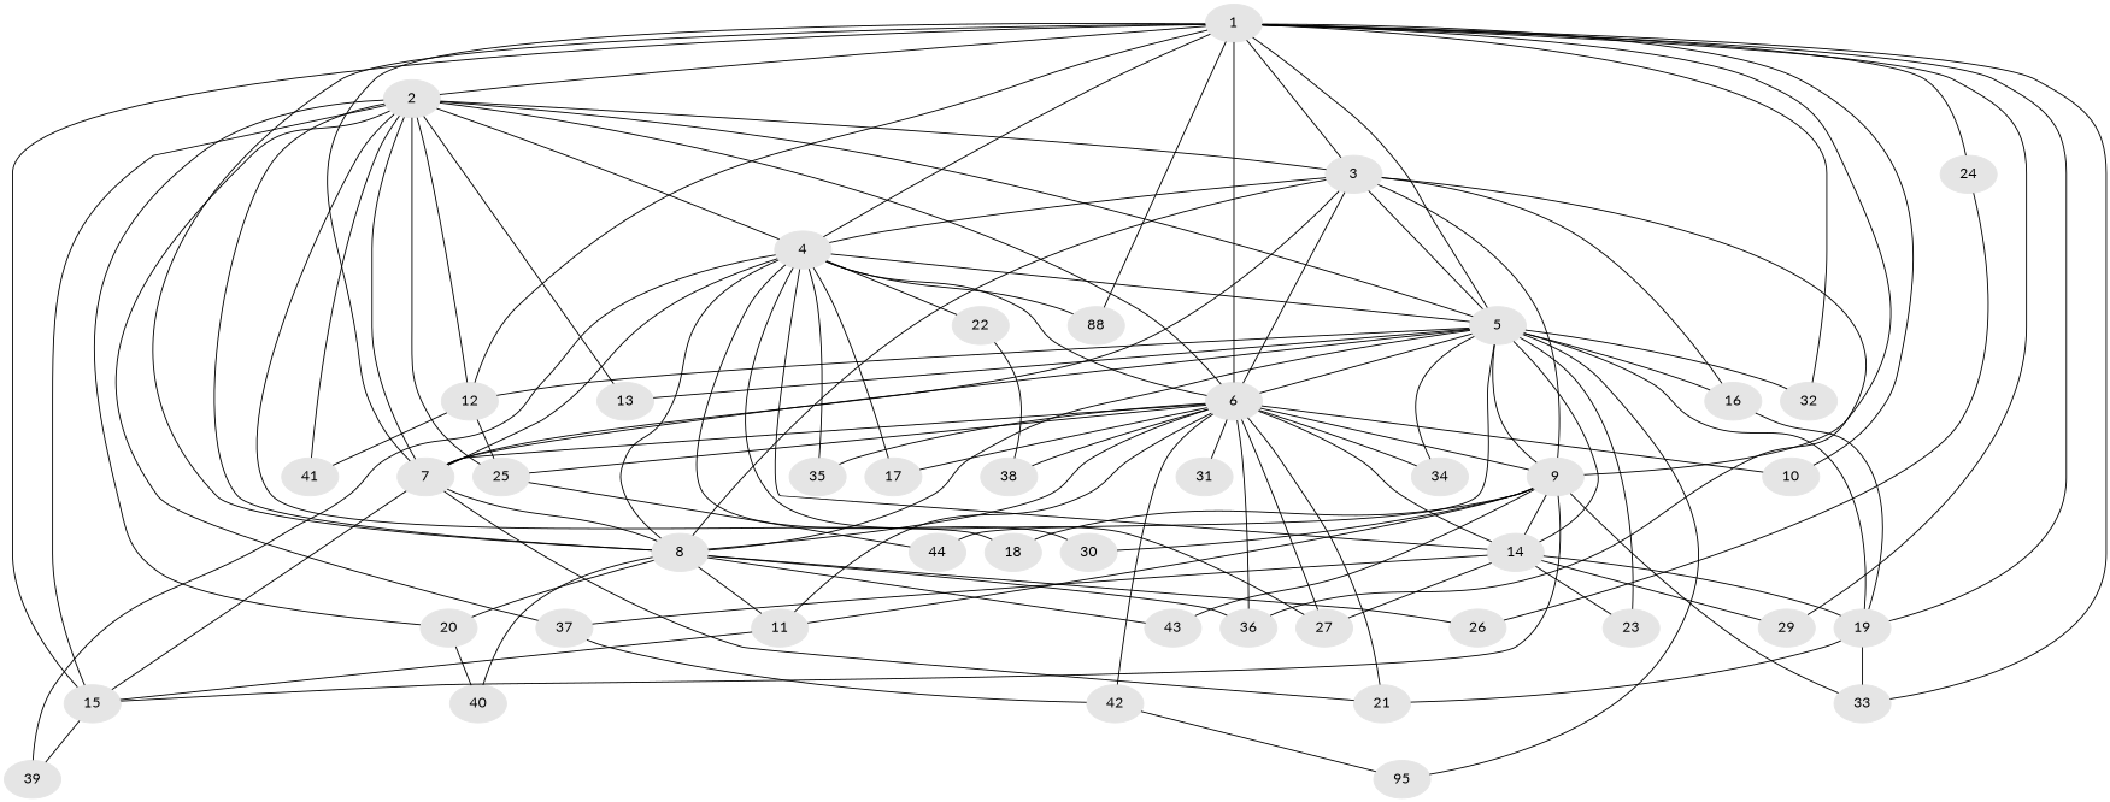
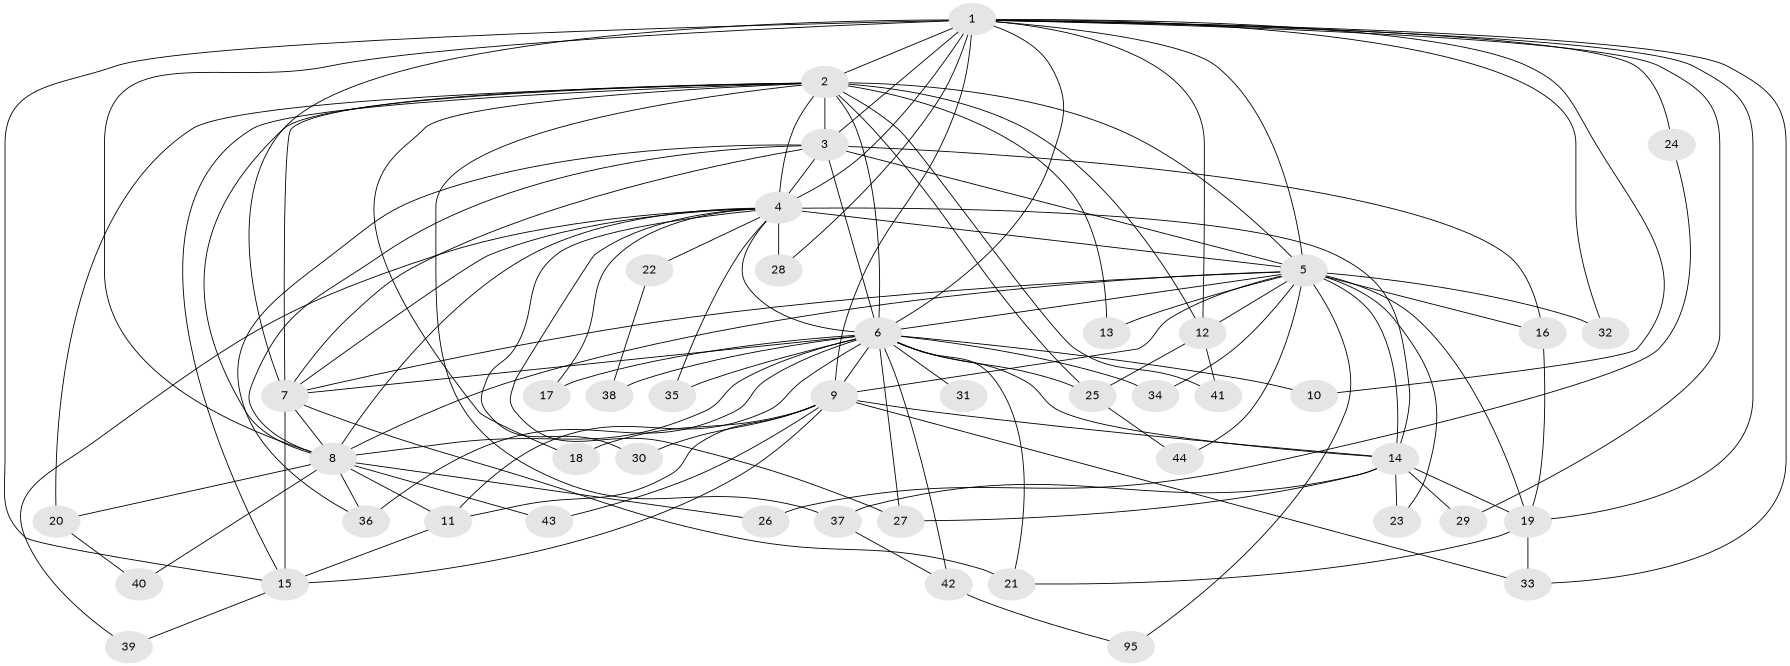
  graph {
    fontname=Lato
    node [color=gray90 fontname=Lato style=filled]
    edge [fontname=Lato weight=1.0]
    1
    2
    3
    4
    5
    6
    7
    8
    9
    10
    12
    15
    19
    24
-   28 [label=88]
+   28
    29
    32
    33
    13
    18
    20
    25
    37
    41
    16
    36
    14
    17
    22
    27
    30
    35
    39
    23
    34
    44
    n37 [label=95]
    11
    21
    31
    38
    42
    26
    40
    43
    1 -- 2 [weight=2.0]
    1 -- 3 [weight=4.0]
    1 -- 4 [weight=3.0]
    1 -- 5 [weight=2.0]
    1 -- 6 [weight=2.0]
    1 -- 7 [weight=2.0]
    1 -- 8 [weight=2.0]
    1 -- 9
    1 -- 10
    1 -- 12
    1 -- 15 [weight=2.0]
    1 -- 19
    1 -- 24
    1 -- 28
    1 -- 29
    1 -- 32
    1 -- 33 [weight=2.0]
    2 -- 3 [weight=3.0]
    2 -- 4
    2 -- 5
    2 -- 6
    2 -- 7 [weight=2.0]
    2 -- 8
    2 -- 12
    2 -- 15 [weight=2.0]
    2 -- 13
    2 -- 18
    2 -- 20
    2 -- 25 [weight=2.0]
    2 -- 37
    2 -- 41
    3 -- 4 [weight=2.0]
    3 -- 5 [weight=2.0]
    3 -- 6 [weight=2.0]
    3 -- 7 [weight=2.0]
    3 -- 8 [weight=3.0]
-   3 -- 9 [weight=11.0]
    3 -- 16
    3 -- 36
    4 -- 5 [weight=2.0]
    4 -- 6
    4 -- 7
    4 -- 8
    4 -- 28
    4 -- 14 [weight=3.0]
    4 -- 17
    4 -- 22
    4 -- 27
    4 -- 30
    4 -- 35
    4 -- 39
    5 -- 6 [weight=2.0]
    5 -- 7
    5 -- 8 [weight=2.0]
    5 -- 9
    5 -- 12
    5 -- 19 [weight=2.0]
    5 -- 32 [weight=2.0]
    5 -- 13
    5 -- 16
    5 -- 14 [weight=9.0]
    5 -- 23
    5 -- 34
    5 -- 44
    5 -- n37
    6 -- 7
    6 -- 8
    6 -- 9 [weight=2.0]
    6 -- 10
    6 -- 25
    6 -- 36
    6 -- 14
    6 -- 17
    6 -- 27
    6 -- 35
    6 -- 34
    6 -- 11
    6 -- 21
    6 -- 31
    6 -- 38
    6 -- 42
    7 -- 8
    7 -- 15 [weight=7.0]
    7 -- 21
    8 -- 20
    8 -- 36
    8 -- 11
    8 -- 26
    8 -- 40
    8 -- 43
    9 -- 15
    9 -- 33
    9 -- 18
    9 -- 14
    9 -- 30
    9 -- 11
    9 -- 43
    12 -- 25
    12 -- 41
    15 -- 39
    19 -- 33 [weight=2.0]
    19 -- 21
    24 -- 26
    20 -- 40
    25 -- 44
    37 -- 42
    16 -- 19
    14 -- 19
    14 -- 29
    14 -- 37
    14 -- 27 [weight=2.0]
    14 -- 23
    22 -- 38
    11 -- 15
    42 -- n37
  }
